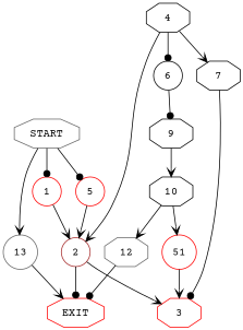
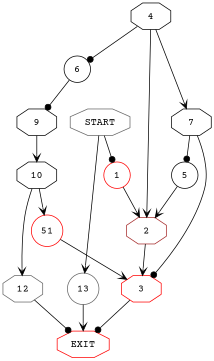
  digraph {
    fontname="Courier Prime"
    node [color=red fontname="Courier Prime" shape=octagon]
    edge [arrowhead=vee fontname="Courier Prime"]
    n1 [color=gray40 label=START]
    1 [shape=circle]
-   5 [shape=circle]
+   5 [color=black shape=circle]
    13 [color=gray40 shape=circle]
-   2 [color=brown shape=circle]
+   2 [color=brown]
    n6 [label=EXIT]
    3
    4 [color=black]
    6 [color=black shape=circle]
    7 [color=black]
    9 [color=black]
    10 [color=black]
    n13 [label=51 shape=circle]
    12 [color=gray40]
    n1 -> 1 [arrowhead=dot]
-   n1 -> 5 [arrowhead=dot]
+   7 -> 5 [arrowhead=dot]
    n1 -> 13
    1 -> 2
    5 -> 2
    13 -> n6
    2 -> 3
-   2 -> n6 [arrowhead=dot]
+   3 -> n6 [arrowhead=dot]
    4 -> 2
    4 -> 6 [arrowhead=dot]
    4 -> 7
    6 -> 9 [arrowhead=dot]
    7 -> 3 [arrowhead=dot]
    9 -> 10
    10 -> n13
    10 -> 12
    n13 -> 3
    12 -> n6 [arrowhead=dot]
  }
